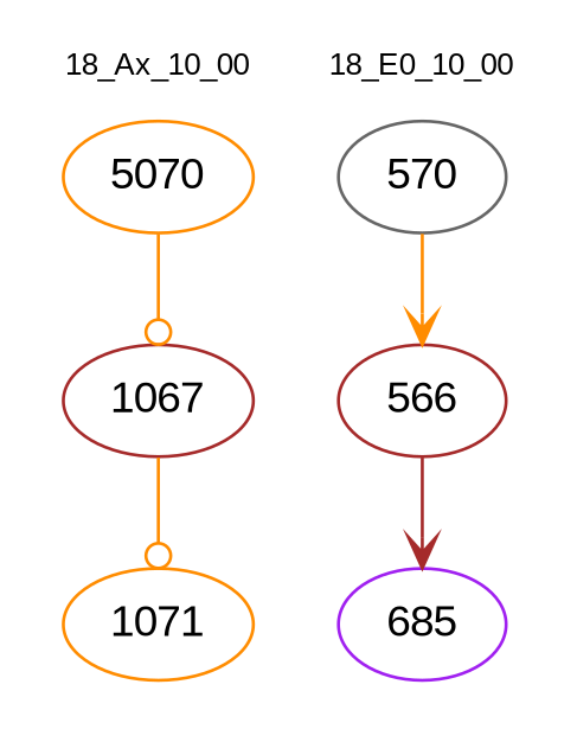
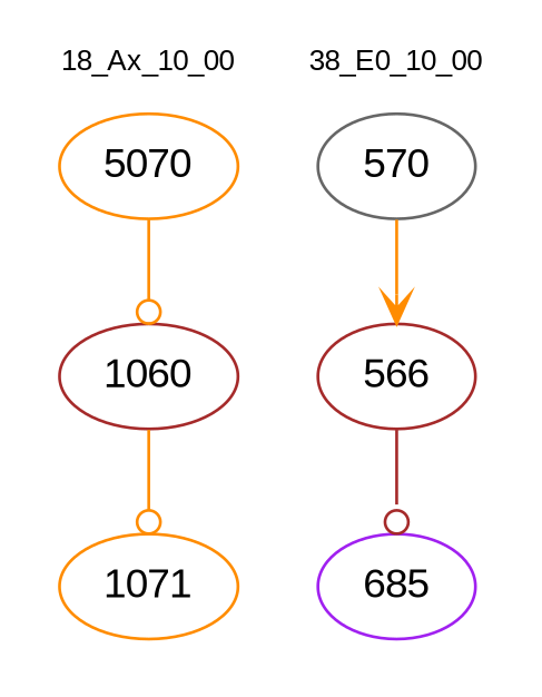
  digraph {
    fontname="Liberation Sans"
    node [color=darkorange fontname="Liberation Sans"]
    edge [arrowhead=odot color=darkorange fontname="Liberation Sans"]
    n1 [label=5070]
-   n2 [color=brown label=1067]
+   n2 [color=brown label=1060]
    n3 [label=1071]
    n4 [color=gray40 label=570]
    n5 [color=brown label=566]
    n6 [color=purple label=685]
    subgraph cluster_1 {
      color=white
      fontsize=10
      label="18_Ax_10_00"
      n1
      n2
      n3
    }
    subgraph cluster_2 {
      color=white
      fontsize=10
-     label="18_E0_10_00"
+     label="38_E0_10_00"
      n4
      n5
      n6
    }
    n1 -> n2
    n2 -> n3
    n4 -> n5 [arrowhead=vee]
-   n5 -> n6 [arrowhead=vee color=brown]
+   n5 -> n6 [color=brown]
  }
